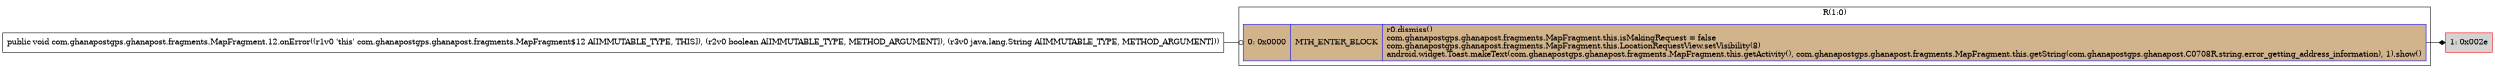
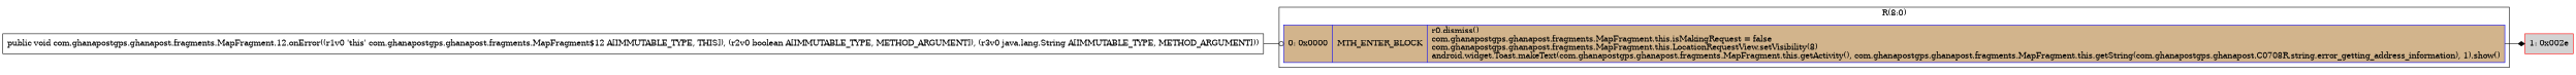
  digraph {
    rankdir=LR
    node [shape=record style=filled]
    n1 [color=blue label="{0\:\ 0x0000|MTH_ENTER_BLOCK\l|r0.dismiss()\lcom.ghanapostgps.ghanapost.fragments.MapFragment.this.isMakingRequest = false\lcom.ghanapostgps.ghanapost.fragments.MapFragment.this.LocationRequestView.setVisibility(8)\landroid.widget.Toast.makeText(com.ghanapostgps.ghanapost.fragments.MapFragment.this.getActivity(), com.ghanapostgps.ghanapost.fragments.MapFragment.this.getString(com.ghanapostgps.ghanapost.C0708R.string.error_getting_address_information), 1).show()\l}" fillcolor=tan]
    n2 [color=red label="{1\:\ 0x002e}" fillcolor=lightgrey]
    n3 [label="{public void com.ghanapostgps.ghanapost.fragments.MapFragment.12.onError((r1v0 'this' com.ghanapostgps.ghanapost.fragments.MapFragment$12 A[IMMUTABLE_TYPE, THIS]), (r2v0 boolean A[IMMUTABLE_TYPE, METHOD_ARGUMENT]), (r3v0 java.lang.String A[IMMUTABLE_TYPE, METHOD_ARGUMENT])) }" fillcolor=white]
    subgraph cluster_1 {
-     label="R(1:0)"
+     label="R(8:0)"
      n1
    }
    n1 -> n2 [arrowhead=diamond]
    n3 -> n1 [arrowhead=odot]
  }
